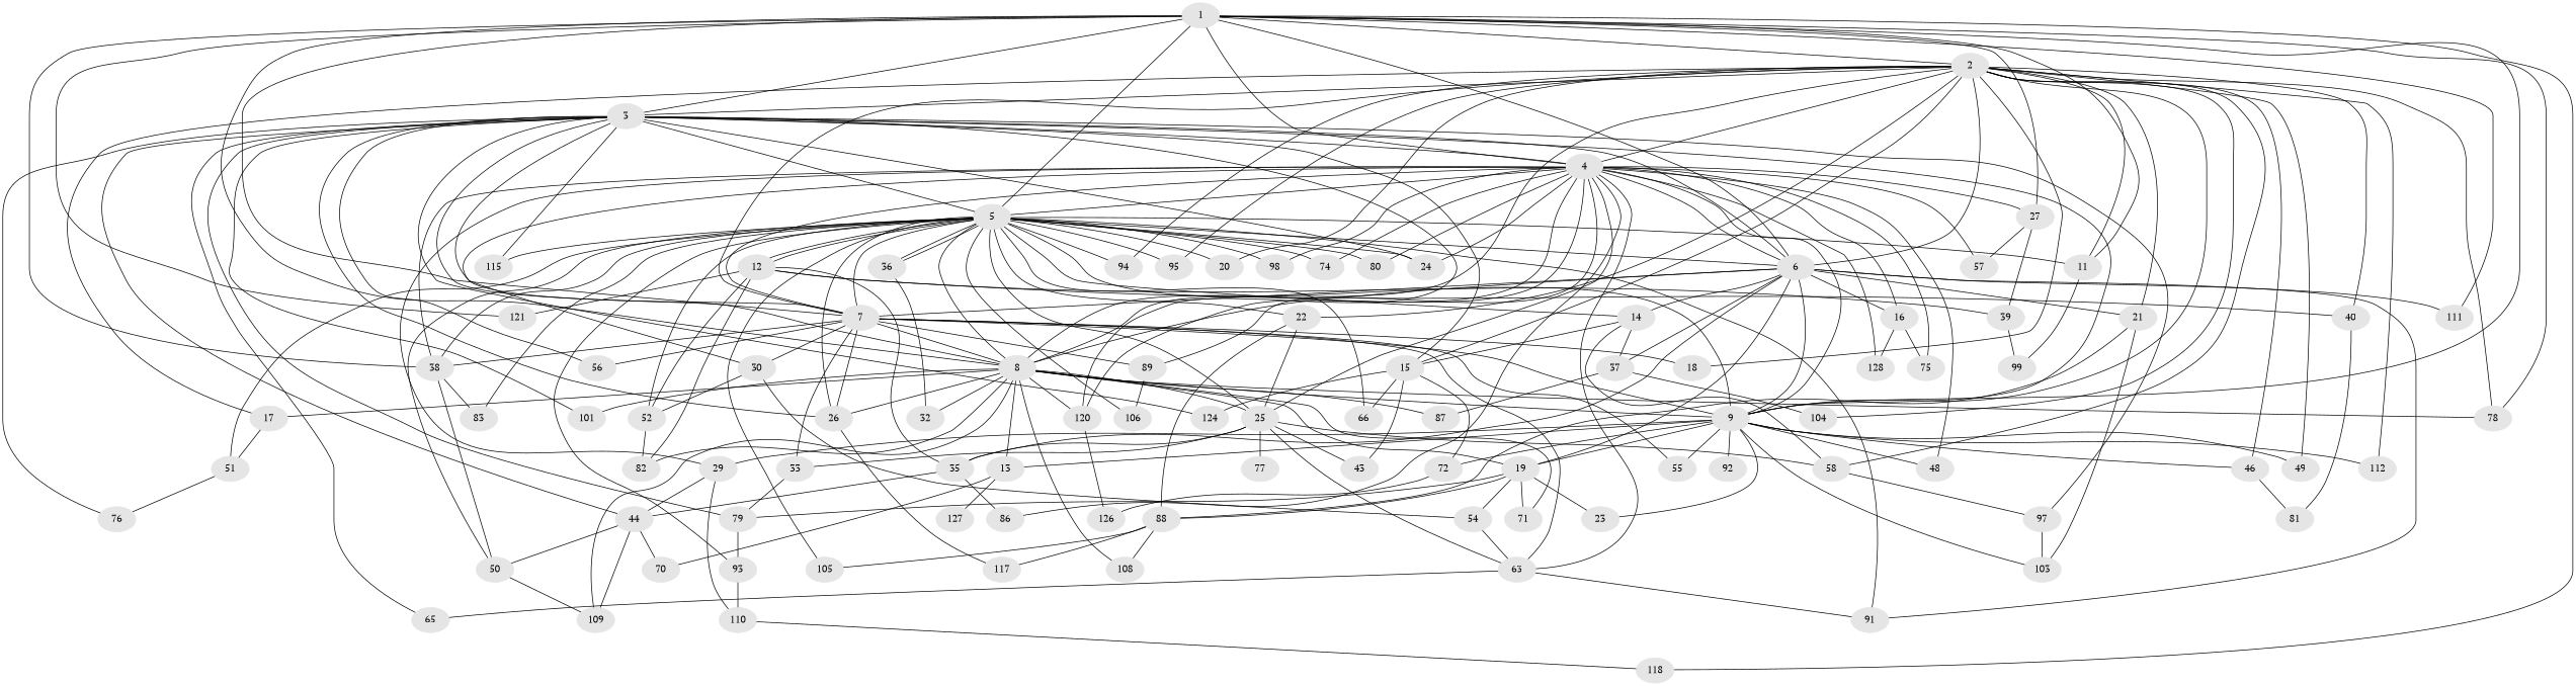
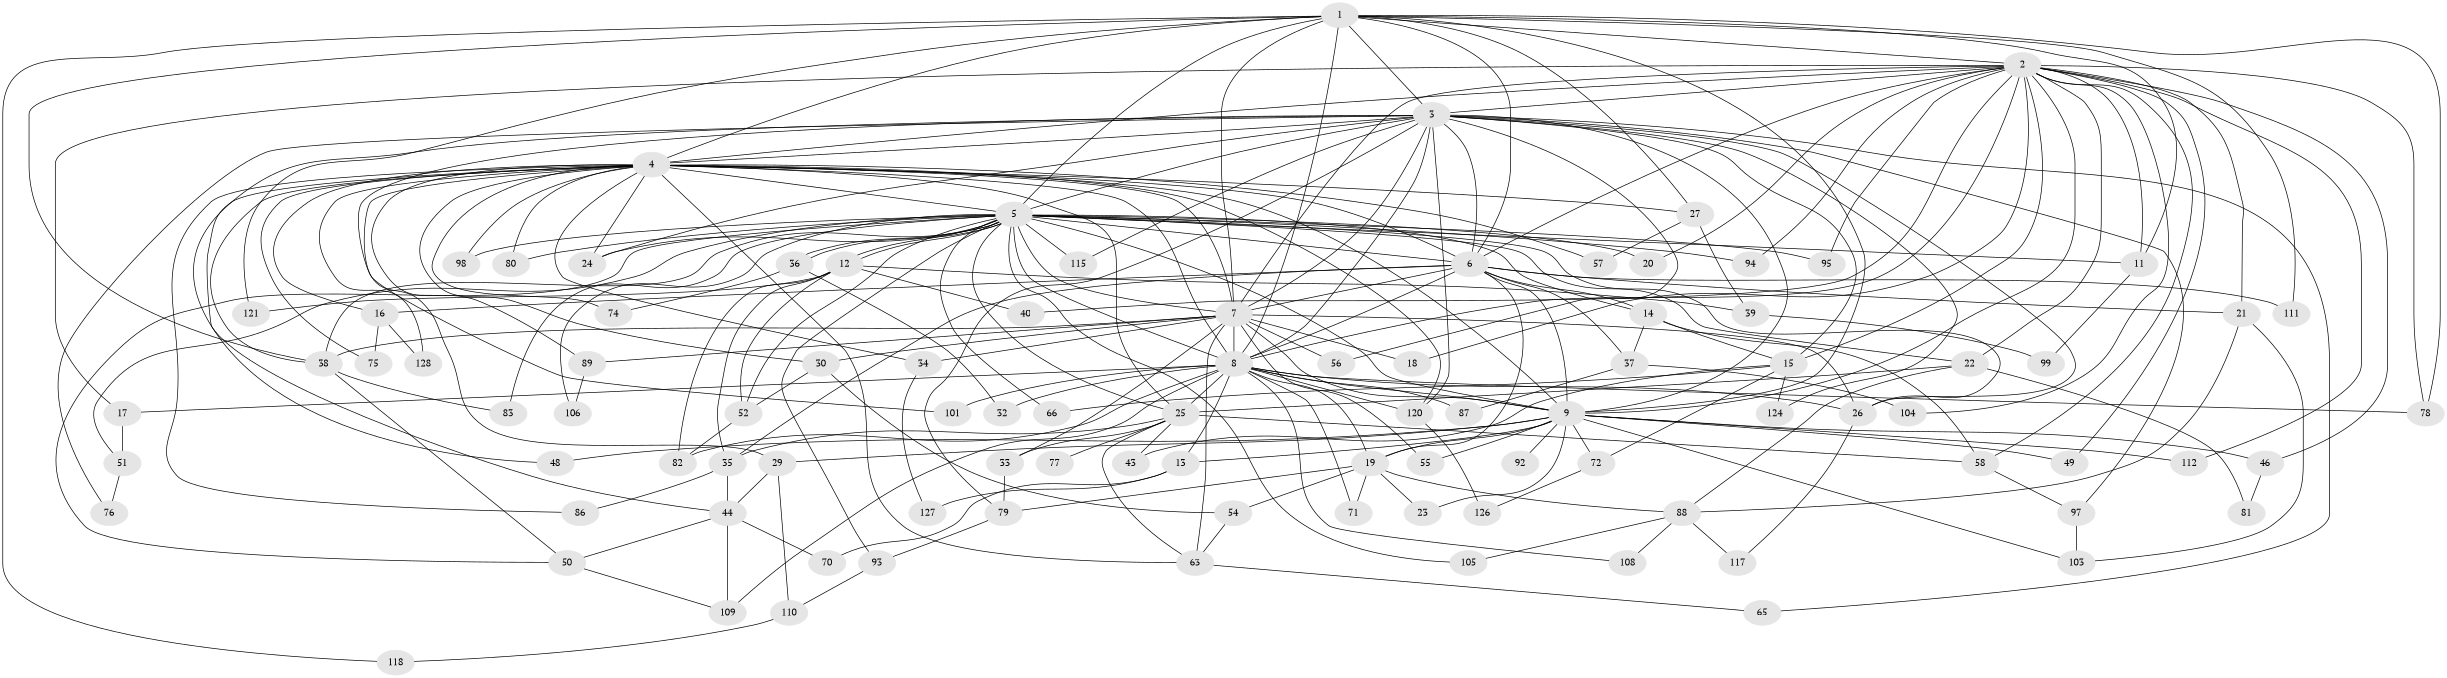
  graph {
    fontname="PT Serif"
    node [color=gray90 fontname="PT Serif" style=filled]
    edge [fontname="PT Serif"]
    1 [super="+64"]
    2 [super="+41"]
    3 [super="+85"]
    4 [super="+67"]
    5 [super="+10"]
    6 [super="+114"]
    7 [super="+96"]
    8 [super="+61"]
    9 [super="+47"]
    11 [super="+45"]
    27
    38 [super="+100"]
    78 [super="+119"]
    111
    118
    121
    15 [super="+59"]
    17
    18
    20
    21 [super="+123"]
    22 [super="+31"]
    40
    46
    49
    58
    94
    95
    104
    112
    24 [super="+60"]
    26 [super="+53"]
    44 [super="+73"]
    56
    65
    76
    79 [super="+102"]
    97
    101
    115
    120 [super="+122"]
    124
    16
    25 [super="+98"]
    n45 [label=98]
    29
    30 [super="+84"]
+   34
    48
    57
    63 [super="+68"]
    74
    75
    80
    86
    89
    128
    12 [super="+90"]
    14 [super="+107"]
    36
    50 [super="+62"]
    51
    52
    66
    83
-   91 [super="+129"]
    93
    105
    106
    19 [super="+42"]
    35 [super="+116"]
    37
    33
    55
    32
    13
    71
    82
    87
    108
    109 [super="+113"]
    23
    72
    92
    103
    n86 [label=99]
    39
    43
    88 [super="+99"]
    81
    117
    70
    126
    77
    110
    54 [super="+125"]
    127
    1 -- 2
    1 -- 3
    1 -- 4
    1 -- 5 [weight=2]
    1 -- 6
    1 -- 7
    1 -- 8
    1 -- 9
    1 -- 11
    1 -- 27
    1 -- 38
    1 -- 78
    1 -- 111
    1 -- 118
    1 -- 121
    2 -- 3
    2 -- 4
    2 -- 6
    2 -- 7
    2 -- 8
    2 -- 9
    2 -- 11
    2 -- 78
    2 -- 15
    2 -- 17
    2 -- 18
    2 -- 20
    2 -- 21
    2 -- 22
    2 -- 40
    2 -- 46
    2 -- 49
    2 -- 58
    2 -- 94
    2 -- 95
    2 -- 104
    2 -- 112
    3 -- 4
    3 -- 5 [weight=2]
    3 -- 6
    3 -- 7
    3 -- 8 [weight=2]
    3 -- 9
    3 -- 15 [weight=2]
    3 -- 24
    3 -- 26
    3 -- 44
    3 -- 56
    3 -- 65
    3 -- 76
    3 -- 79
    3 -- 97
    3 -- 101
    3 -- 115
    3 -- 120
    3 -- 124
    4 -- 5 [weight=2]
    4 -- 6
    4 -- 7
    4 -- 8
    4 -- 9
    4 -- 27
    4 -- 38
    4 -- 24
    4 -- 120
    4 -- 16
    4 -- 25 [weight=2]
    4 -- n45
    4 -- 29
    4 -- 30
+   4 -- 34
    4 -- 48
    4 -- 57
    4 -- 63
    4 -- 74
    4 -- 75
    4 -- 80
    4 -- 86
    4 -- 89
    4 -- 128
    5 -- 6 [weight=2]
    5 -- 7 [weight=2]
    5 -- 8 [weight=2]
    5 -- 9 [weight=3]
    5 -- 11
    5 -- 38
    5 -- 20
    5 -- 22
    5 -- 94
    5 -- 95
    5 -- 24
    5 -- 26
    5 -- 115
    5 -- 25
    5 -- n45
-   5 -- 74
+   36 -- 74
    5 -- 80
    5 -- 12
    5 -- 12
    5 -- 14
    5 -- 36
    5 -- 36
    5 -- 50
    5 -- 51
    5 -- 52
    5 -- 66
    5 -- 83
-   5 -- 91
    5 -- 93
    5 -- 105
    5 -- 106
    6 -- 7
    6 -- 8 [weight=2]
    6 -- 9
    6 -- 111
    6 -- 21
    6 -- 16
    6 -- 14
-   6 -- 91
    6 -- 19
    6 -- 35
    6 -- 37
    7 -- 8
    7 -- 9
    7 -- 38
    7 -- 18
    7 -- 26
    7 -- 56
    7 -- 30
+   7 -- 34
    7 -- 63
    7 -- 89
    7 -- 33
    7 -- 55
    8 -- 9
    8 -- 78
    8 -- 17
    8 -- 26
    8 -- 101
    8 -- 120
    8 -- 25
    8 -- 19
    8 -- 32
    8 -- 13
    8 -- 71
    8 -- 82
    8 -- 87
    8 -- 108
    8 -- 109
    9 -- 46
    9 -- 49
    9 -- 112
    9 -- 29
    9 -- 48
    9 -- 19
    9 -- 55
    9 -- 13
    9 -- 23
    9 -- 72
    9 -- 92
    9 -- 103
    11 -- n86
    27 -- 57
    27 -- 39
    38 -- 50
    38 -- 83
    15 -- 124
    15 -- 66
    15 -- 72
    15 -- 43
    17 -- 51
    21 -- 103
    21 -- 88
    22 -- 25
    22 -- 88
-   40 -- 81
+   22 -- 81
    46 -- 81
    58 -- 97
    26 -- 117
    44 -- 50
    44 -- 109
    44 -- 70
    79 -- 93
    97 -- 103
    120 -- 126
    16 -- 75
    16 -- 128
    25 -- 58
    25 -- 63
    25 -- 35
    25 -- 33
    25 -- 43
    25 -- 77
    29 -- 44
    29 -- 110
    30 -- 52
    30 -- 54
+   34 -- 127
    63 -- 65
-   63 -- 91
    89 -- 106
    12 -- 121
    12 -- 40
    12 -- 52
    12 -- 35
    12 -- 82
    12 -- 39
    14 -- 15
    14 -- 58
    14 -- 37
    36 -- 32
    50 -- 109
    51 -- 76
    52 -- 82
    93 -- 110
    19 -- 79
    19 -- 71
    19 -- 23
    19 -- 88
    19 -- 54
    35 -- 44
    35 -- 86
    37 -- 104
    37 -- 87
    33 -- 79
    13 -- 70
    13 -- 127
    72 -- 126
    39 -- n86
    88 -- 105
    88 -- 108
    88 -- 117
    110 -- 118
    54 -- 63
  }
